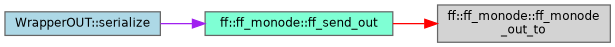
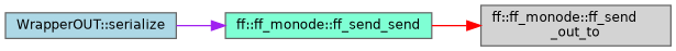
  digraph {
    rankdir=LR
    node [color=grey40 fontname=Helvetica fontsize=10 shape=box style=filled]
    edge [fontname=Helvetica fontsize=10 labelfontname=Helvetica labelfontsize=10 style=solid]
    n1 [color=gray40 fillcolor=lightblue fontcolor=black height=0.2 label="WrapperOUT::serialize" width=0.4]
-   n2 [fillcolor=aquamarine height=0.2 label="ff::ff_monode::ff_send_out" width=0.4]
-   n3 [fillcolor=lightgrey height=0.2 label="ff::ff_monode::ff_monode\l_out_to" width=0.4]
+   n2 [fillcolor=aquamarine height=0.2 label="ff::ff_monode::ff_send_send" width=0.4]
+   n3 [fillcolor=lightgrey height=0.2 label="ff::ff_monode::ff_send\l_out_to" width=0.4]
    n1 -> n2 [color=purple]
    n2 -> n3 [color=red]
  }
